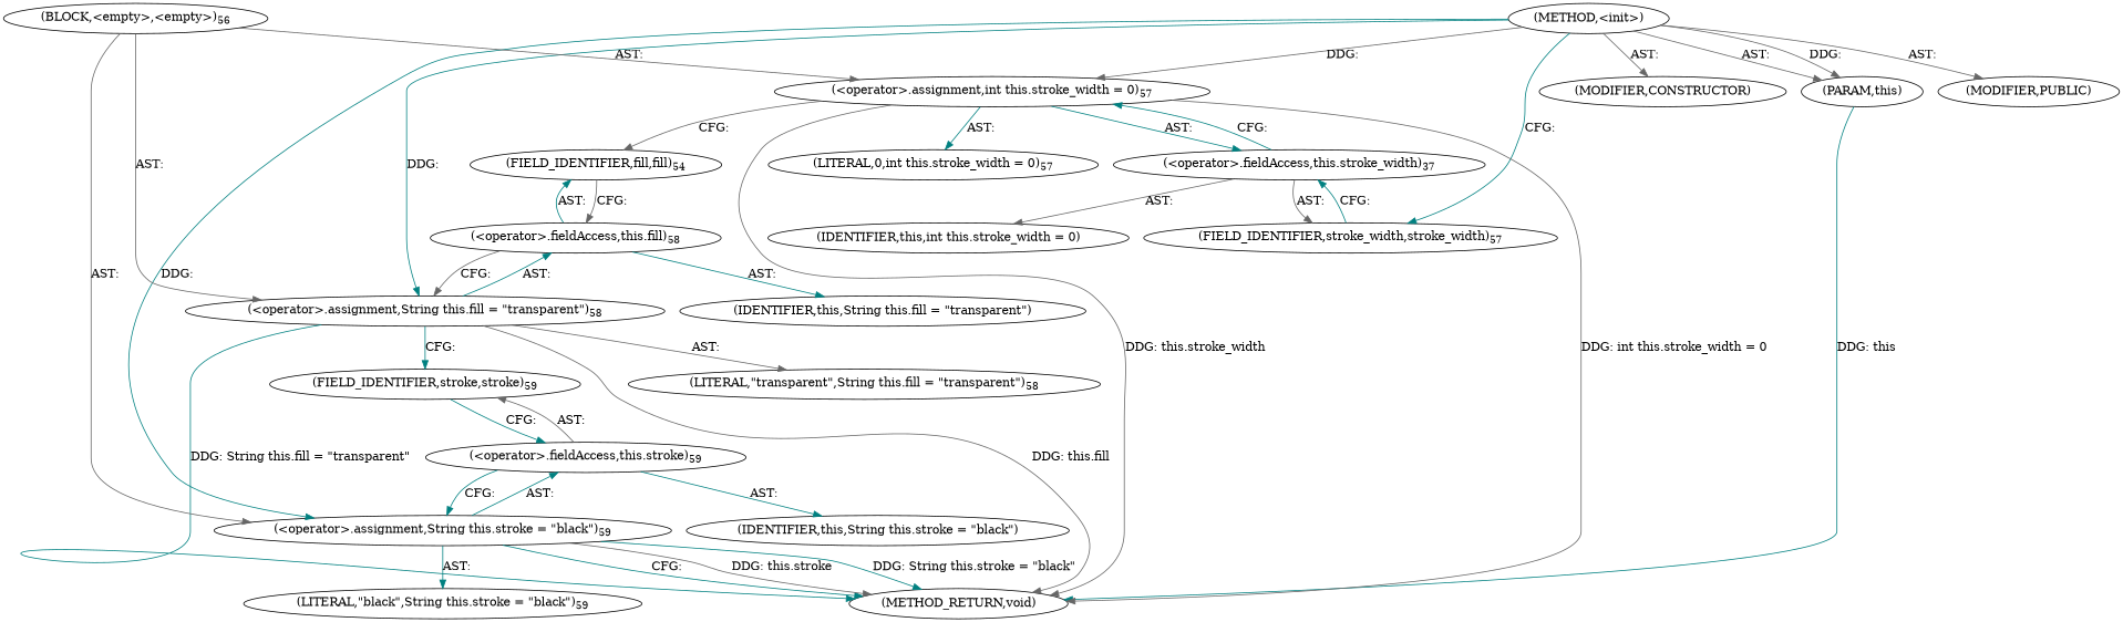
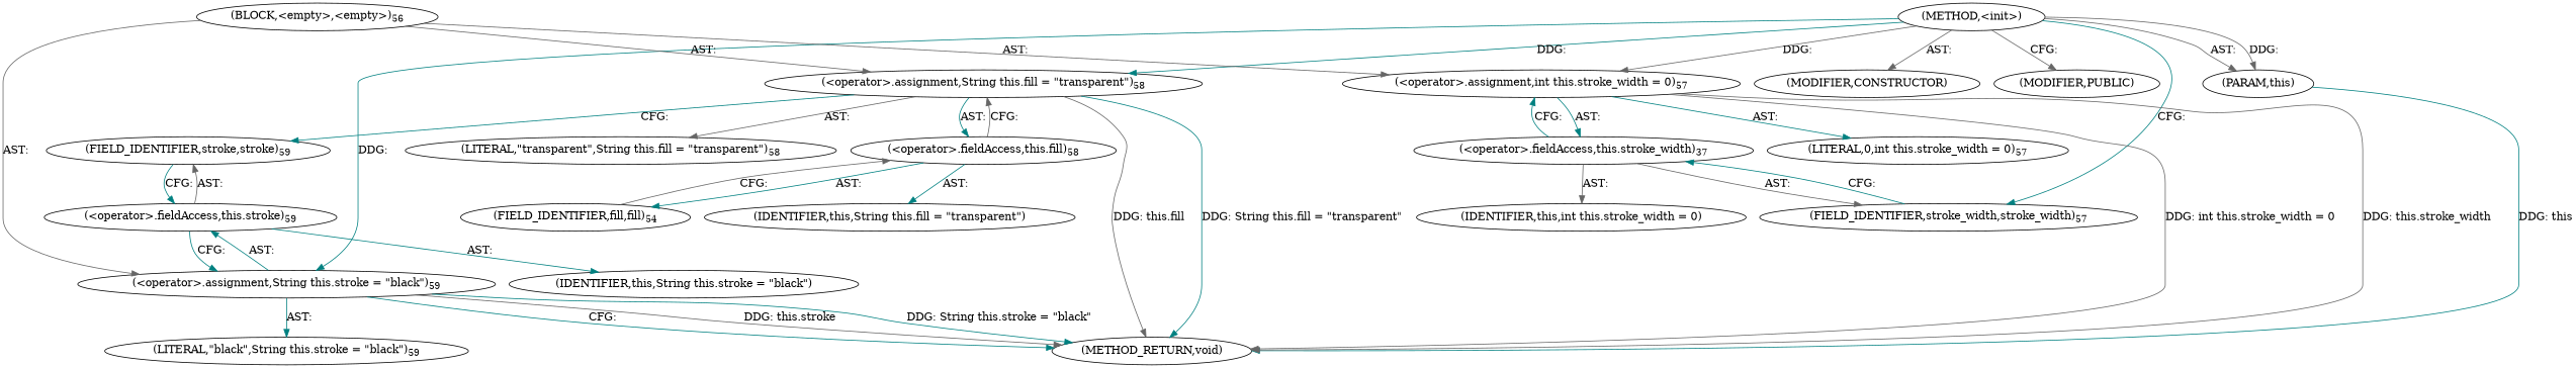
  digraph {
    edge [color=teal]
    n1 [label=<(METHOD,&lt;init&gt;)>]
    n2 [label=<(PARAM,this)>]
    n3 [label=<(&lt;operator&gt;.assignment,int this.stroke_width = 0)<SUB>57</SUB>>]
    n4 [label=<(FIELD_IDENTIFIER,stroke_width,stroke_width)<SUB>57</SUB>>]
    n5 [label=<(&lt;operator&gt;.assignment,String this.fill = &quot;transparent&quot;)<SUB>58</SUB>>]
    n6 [label=<(&lt;operator&gt;.assignment,String this.stroke = &quot;black&quot;)<SUB>59</SUB>>]
    n7 [label=<(MODIFIER,CONSTRUCTOR)>]
    n8 [label=<(MODIFIER,PUBLIC)>]
    n9 [label=<(METHOD_RETURN,void)>]
    n10 [label=<(BLOCK,&lt;empty&gt;,&lt;empty&gt;)<SUB>56</SUB>>]
    n11 [label=<(&lt;operator&gt;.fieldAccess,this.stroke_width)<SUB>37</SUB>>]
    n12 [label=<(LITERAL,0,int this.stroke_width = 0)<SUB>57</SUB>>]
    n13 [label=<(FIELD_IDENTIFIER,fill,fill)<SUB>54</SUB>>]
    n14 [label=<(&lt;operator&gt;.fieldAccess,this.fill)<SUB>58</SUB>>]
    n15 [label=<(LITERAL,&quot;transparent&quot;,String this.fill = &quot;transparent&quot;)<SUB>58</SUB>>]
    n16 [label=<(FIELD_IDENTIFIER,stroke,stroke)<SUB>59</SUB>>]
    n17 [label=<(&lt;operator&gt;.fieldAccess,this.stroke)<SUB>59</SUB>>]
    n18 [label=<(LITERAL,&quot;black&quot;,String this.stroke = &quot;black&quot;)<SUB>59</SUB>>]
    n19 [label=<(IDENTIFIER,this,int this.stroke_width = 0)>]
    n20 [label=<(IDENTIFIER,this,String this.fill = &quot;transparent&quot;)>]
    n21 [label=<(IDENTIFIER,this,String this.stroke = &quot;black&quot;)>]
    n1 -> n2 [color=gray40 label="AST: "]
    n1 -> n2 [color=gray40 label="DDG: "]
    n1 -> n3 [color=gray40 label="DDG: "]
    n1 -> n4 [label="CFG: "]
    n1 -> n5 [label="DDG: "]
    n1 -> n6 [label="DDG: "]
    n1 -> n7 [color=gray40 label="AST: "]
-   n1 -> n8 [color=gray40 label="AST: "]
+   n1 -> n8 [color=gray40 label="CFG: "]
    n2 -> n9 [label="DDG: this"]
    n3 -> n9 [color=gray40 label="DDG: this.stroke_width"]
    n3 -> n9 [color=gray40 label="DDG: int this.stroke_width = 0"]
    n3 -> n11 [label="AST: "]
    n3 -> n12 [label="AST: "]
-   n3 -> n13 [color=gray40 label="CFG: "]
    n4 -> n11 [label="CFG: "]
    n5 -> n9 [color=gray40 label="DDG: this.fill"]
    n5 -> n9 [label="DDG: String this.fill = &quot;transparent&quot;"]
    n5 -> n14 [label="AST: "]
    n5 -> n15 [color=gray40 label="AST: "]
    n5 -> n16 [label="CFG: "]
    n6 -> n9 [label="CFG: "]
    n6 -> n9 [color=gray40 label="DDG: this.stroke"]
    n6 -> n9 [label="DDG: String this.stroke = &quot;black&quot;"]
    n6 -> n17 [label="AST: "]
    n6 -> n18 [label="AST: "]
    n10 -> n3 [color=gray40 label="AST: "]
    n10 -> n5 [color=gray40 label="AST: "]
    n10 -> n6 [color=gray40 label="AST: "]
    n11 -> n3 [label="CFG: "]
    n11 -> n4 [color=gray40 label="AST: "]
    n11 -> n19 [color=gray40 label="AST: "]
    n13 -> n14 [color=gray40 label="CFG: "]
    n14 -> n5 [color=gray40 label="CFG: "]
    n14 -> n13 [label="AST: "]
    n14 -> n20 [label="AST: "]
    n16 -> n17 [label="CFG: "]
    n17 -> n6 [label="CFG: "]
    n17 -> n16 [color=gray40 label="AST: "]
    n17 -> n21 [label="AST: "]
  }
